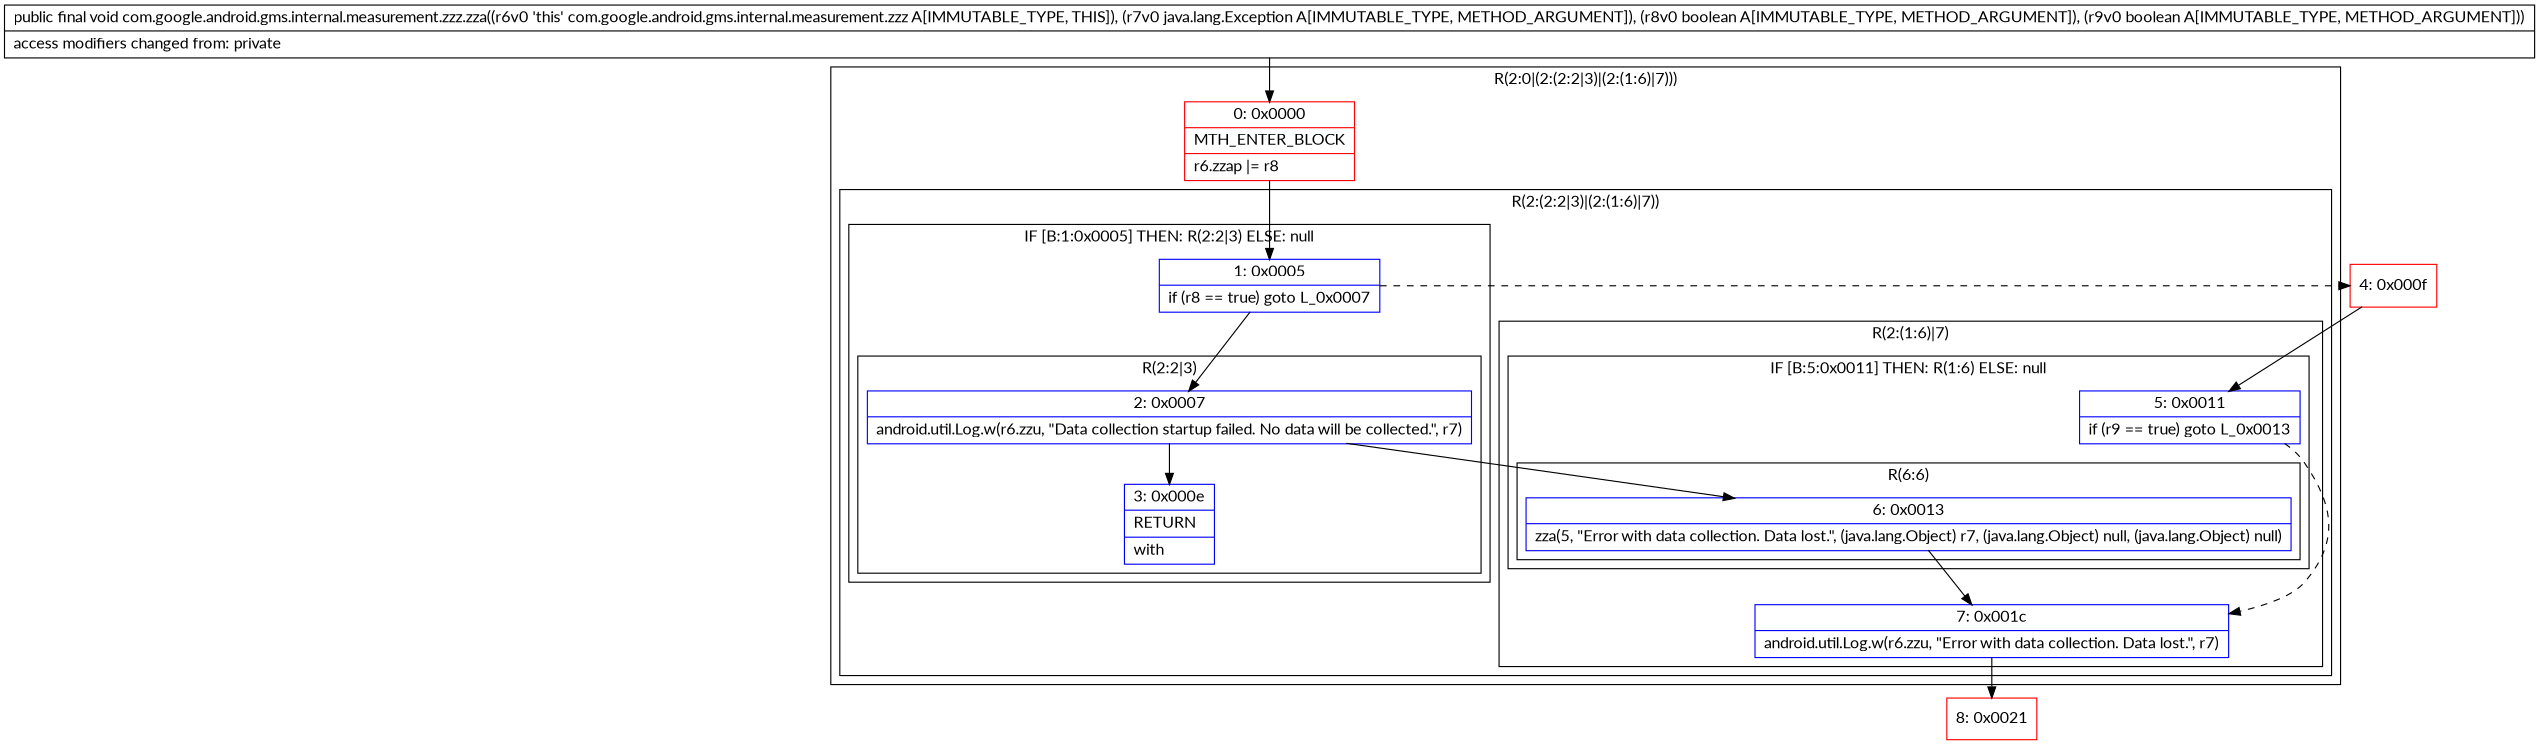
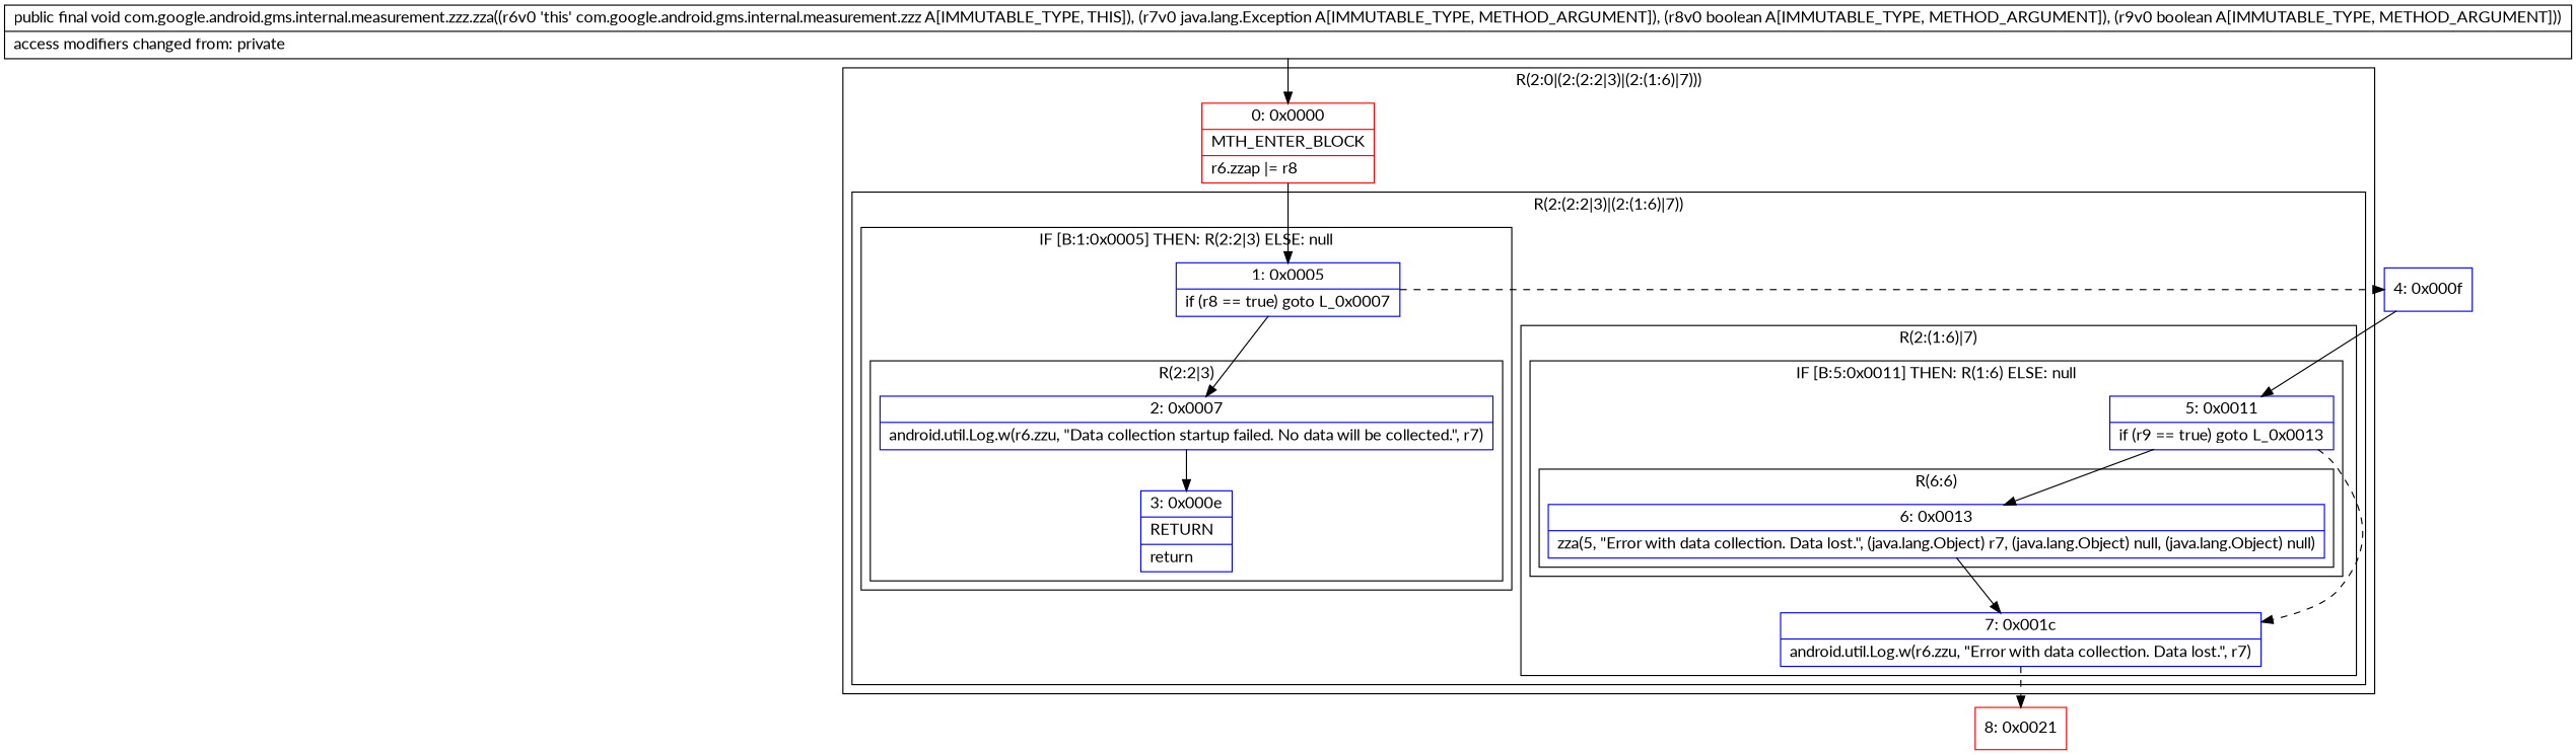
  digraph {
    fontname=Lato
    node [color=blue fontname=Lato shape=record]
    edge [fontname=Lato]
    n1 [label="{2\:\ 0x0007|android.util.Log.w(r6.zzu, \"Data collection startup failed. No data will be collected.\", r7)\l}"]
-   n2 [label="{3\:\ 0x000e|RETURN\l|with\l}"]
+   n2 [label="{3\:\ 0x000e|RETURN\l|return\l}"]
    n3 [label="{1\:\ 0x0005|if (r8 == true) goto L_0x0007\l}"]
    n4 [label="{6\:\ 0x0013|zza(5, \"Error with data collection. Data lost.\", (java.lang.Object) r7, (java.lang.Object) null, (java.lang.Object) null)\l}"]
    n5 [label="{5\:\ 0x0011|if (r9 == true) goto L_0x0013\l}"]
    n6 [label="{7\:\ 0x001c|android.util.Log.w(r6.zzu, \"Error with data collection. Data lost.\", r7)\l}"]
    n7 [color=red label="{0\:\ 0x0000|MTH_ENTER_BLOCK\l|r6.zzap \|= r8\l}"]
-   n8 [color=red label="{4\:\ 0x000f}"]
+   n8 [label="{4\:\ 0x000f}"]
    n9 [color=red label="{8\:\ 0x0021}"]
    n10 [label="{public final void com.google.android.gms.internal.measurement.zzz.zza((r6v0 'this' com.google.android.gms.internal.measurement.zzz A[IMMUTABLE_TYPE, THIS]), (r7v0 java.lang.Exception A[IMMUTABLE_TYPE, METHOD_ARGUMENT]), (r8v0 boolean A[IMMUTABLE_TYPE, METHOD_ARGUMENT]), (r9v0 boolean A[IMMUTABLE_TYPE, METHOD_ARGUMENT]))  | access modifiers changed from: private\l}" color=""]
    subgraph cluster_1 {
      label="R(2:0|(2:(2:2|3)|(2:(1:6)|7)))"
      n7
      subgraph cluster_2 {
        label="R(2:(2:2|3)|(2:(1:6)|7))"
        subgraph cluster_3 {
          label="IF [B:1:0x0005] THEN: R(2:2|3) ELSE: null"
          n3
          subgraph cluster_4 {
            label="R(2:2|3)"
            n1
            n2
          }
        }
        subgraph cluster_5 {
          label="R(2:(1:6)|7)"
          n6
          subgraph cluster_6 {
            label="IF [B:5:0x0011] THEN: R(1:6) ELSE: null"
            n5
            subgraph cluster_7 {
              label="R(6:6)"
              n4
            }
          }
        }
      }
    }
    n1 -> n2
    n3 -> n1
    n3 -> n8 [style=dashed]
    n4 -> n6
-   n1 -> n4
+   n5 -> n4
    n5 -> n6 [style=dashed]
-   n6 -> n9
+   n6 -> n9 [style=dashed]
    n7 -> n3
    n8 -> n5
    n10 -> n7
  }
